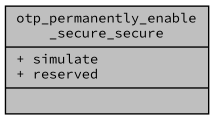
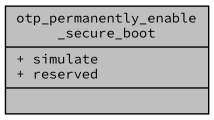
  digraph {
    fontname="Source Code Pro"
-   n1 [color=black fillcolor=grey75 fontcolor=black fontname="Source Code Pro" fontsize=10 height=0.2 label="{otp_permanently_enable\l_secure_secure\n|+ simulate\l+ reserved\l|}" shape=record style=filled width=0.4]
+   n1 [color=black fillcolor=grey75 fontcolor=black fontname="Source Code Pro" fontsize=10 height=0.2 label="{otp_permanently_enable\l_secure_boot\n|+ simulate\l+ reserved\l|}" shape=record style=filled width=0.4]
  }
